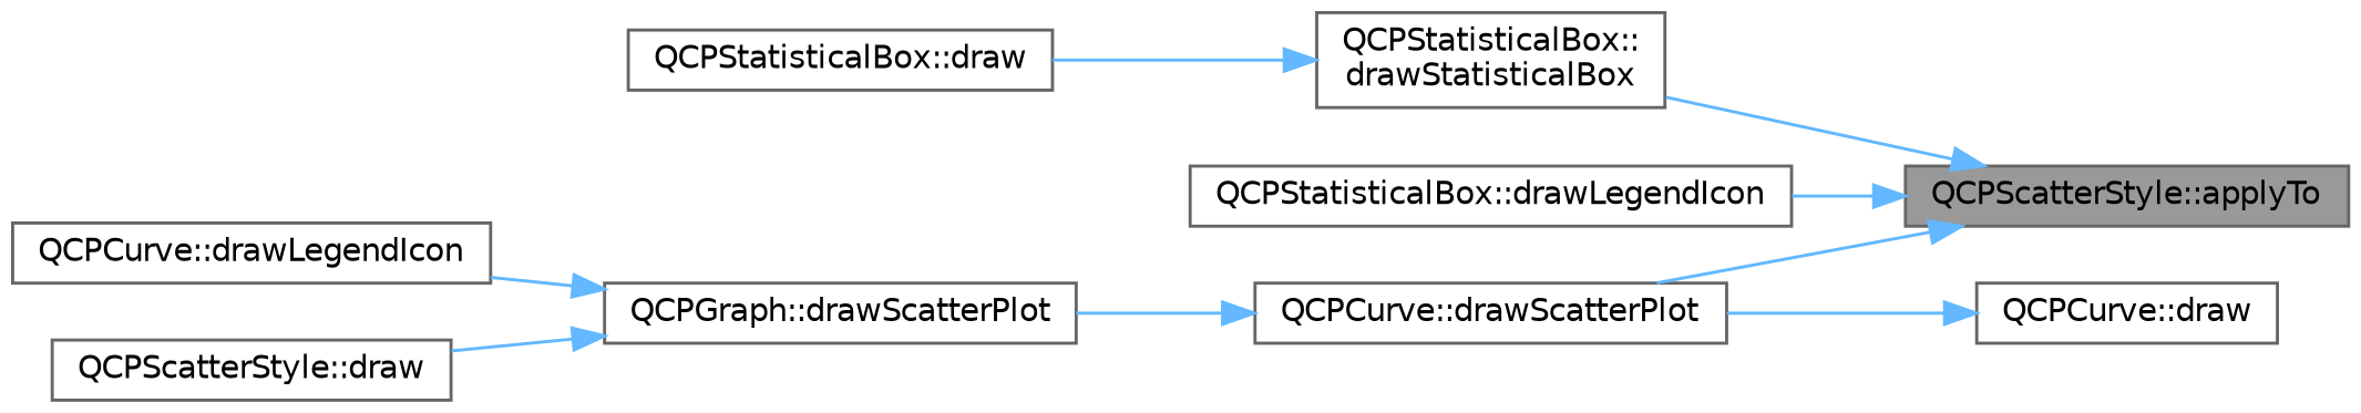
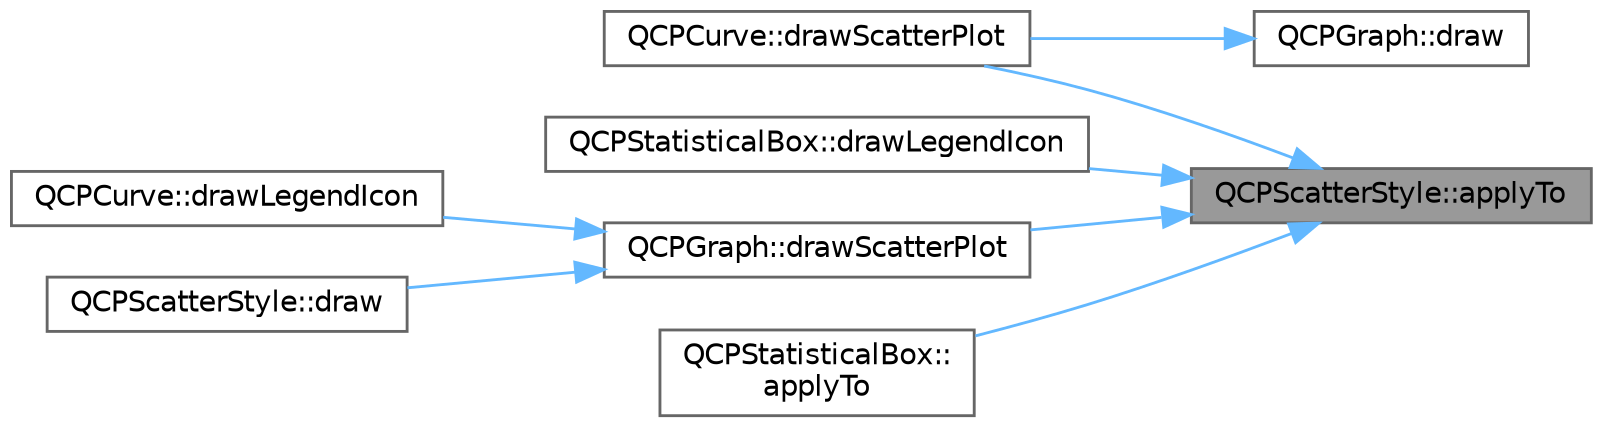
  digraph {
    rankdir=RL
    node [color=grey40 fillcolor=white fontname=Helvetica fontsize=10 shape=box style=filled]
    edge [color=steelblue1 dir=back fontname=Helvetica fontsize=10 labelfontname=Helvetica labelfontsize=10 style=solid]
    n1 [color=gray40 fillcolor=grey60 fontcolor=black height=0.2 label="QCPScatterStyle::applyTo" width=0.4]
    n2 [height=0.2 label="QCPStatisticalBox::drawLegendIcon" width=0.4]
    n3 [height=0.2 label="QCPCurve::drawScatterPlot" width=0.4]
    n4 [height=0.2 label="QCPGraph::drawScatterPlot" width=0.4]
-   n5 [height=0.2 label="QCPStatisticalBox::\ldrawStatisticalBox" width=0.4]
+   n5 [height=0.2 label="QCPStatisticalBox::\lapplyTo" width=0.4]
    n6 [height=0.2 label="QCPCurve::drawLegendIcon" width=0.4]
    n7 [height=0.2 label="QCPScatterStyle::draw" width=0.4]
-   n8 [height=0.2 label="QCPStatisticalBox::draw" width=0.4]
-   n9 [height=0.2 label="QCPCurve::draw" width=0.4]
+   n9 [height=0.2 label="QCPGraph::draw" width=0.4]
    n1 -> n2
    n1 -> n3
-   n3 -> n4
+   n1 -> n4
    n1 -> n5
    n4 -> n6
    n4 -> n7
-   n5 -> n8
    n9 -> n3
  }
